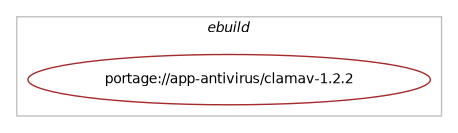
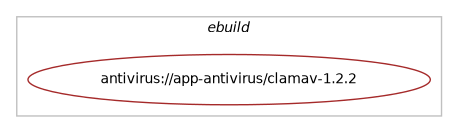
  digraph {
    compound=true
    concentrate=true
    fontname=Helvetica
    fontsize=10
    newrank=true
    rankdir=LR
    ranksep=1.5
-   n1 [color=brown fontname=Helvetica fontsize=10 label="portage://app-antivirus/clamav-1.2.2" width=4]
+   n1 [color=brown fontname=Helvetica fontsize=10 label="antivirus://app-antivirus/clamav-1.2.2" width=4]
    subgraph cluster_1 {
      color=gray
      label=<<i>ebuild</i>>
      n1
    }
    subgraph cluster_2 {
      color=gray
      label=<<i>dependencies</i>>
      subgraph cluster_3 {
        color=gray
        fillcolor="#eeeeee"
        label=<<i>compile</i>>
        style=filled
      }
      subgraph cluster_4 {
        color=gray
        fillcolor="#eeeeee"
        label=<<i>compile and run</i>>
        style=filled
      }
      subgraph cluster_5 {
        color=gray
        fillcolor="#eeeeee"
        label=<<i>run</i>>
        style=filled
      }
    }
    subgraph cluster_6 {
      color=gray
      label=<<i>candidates</i>>
      rank=same
    }
  }
